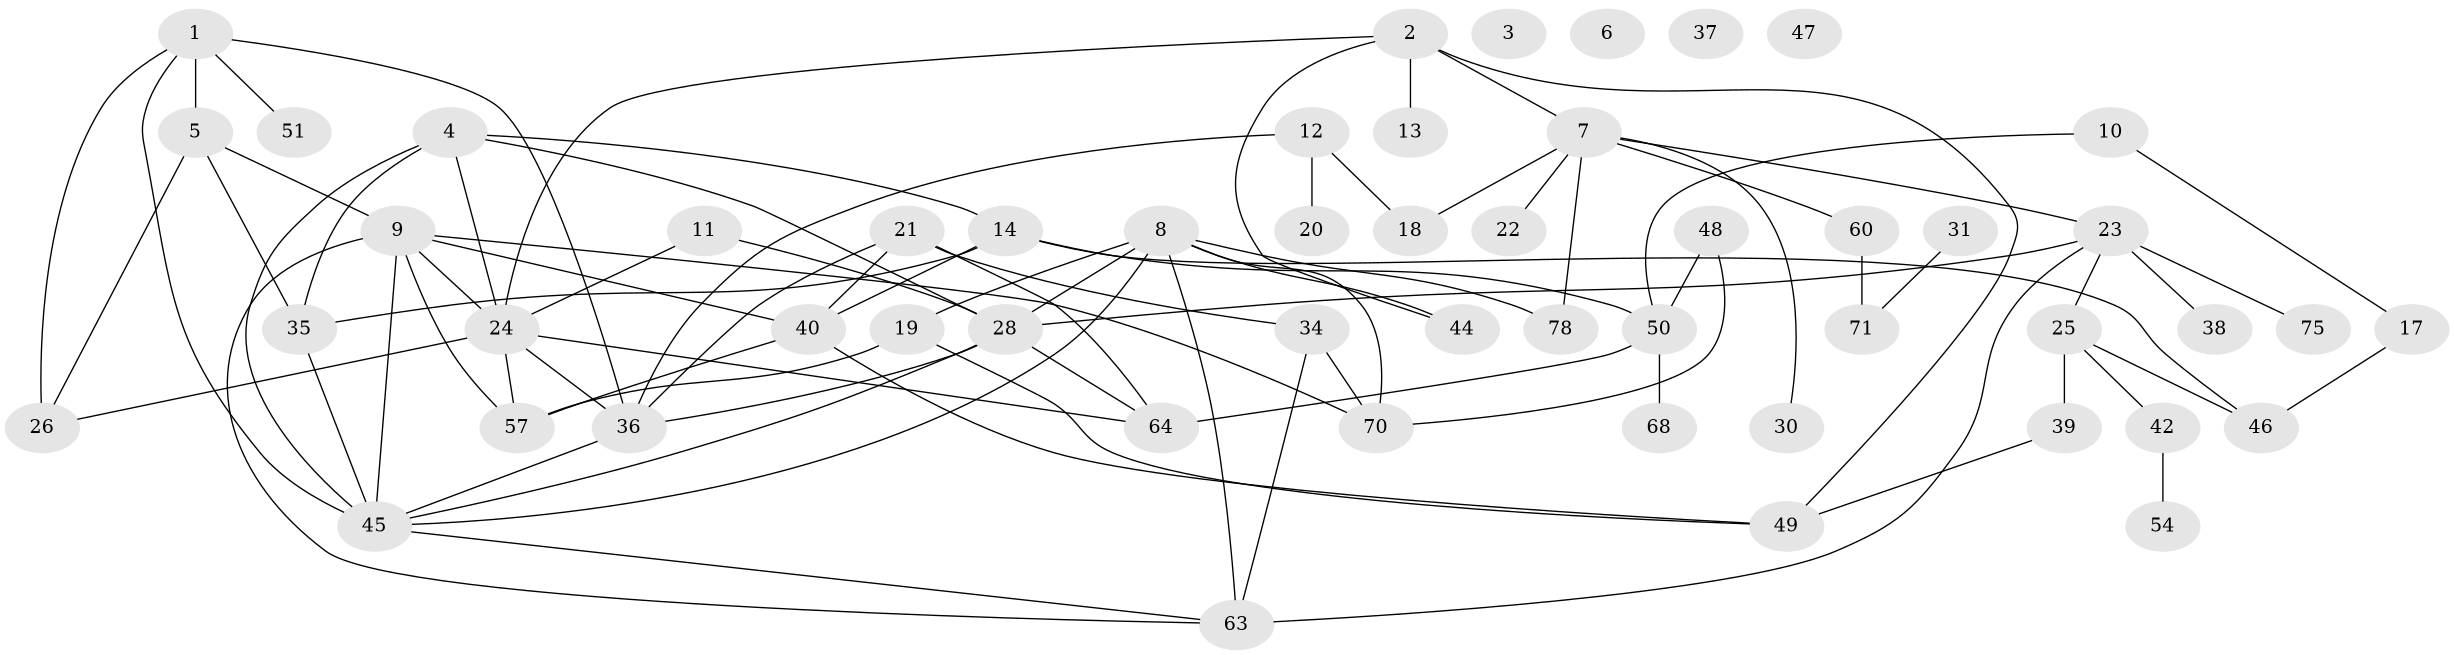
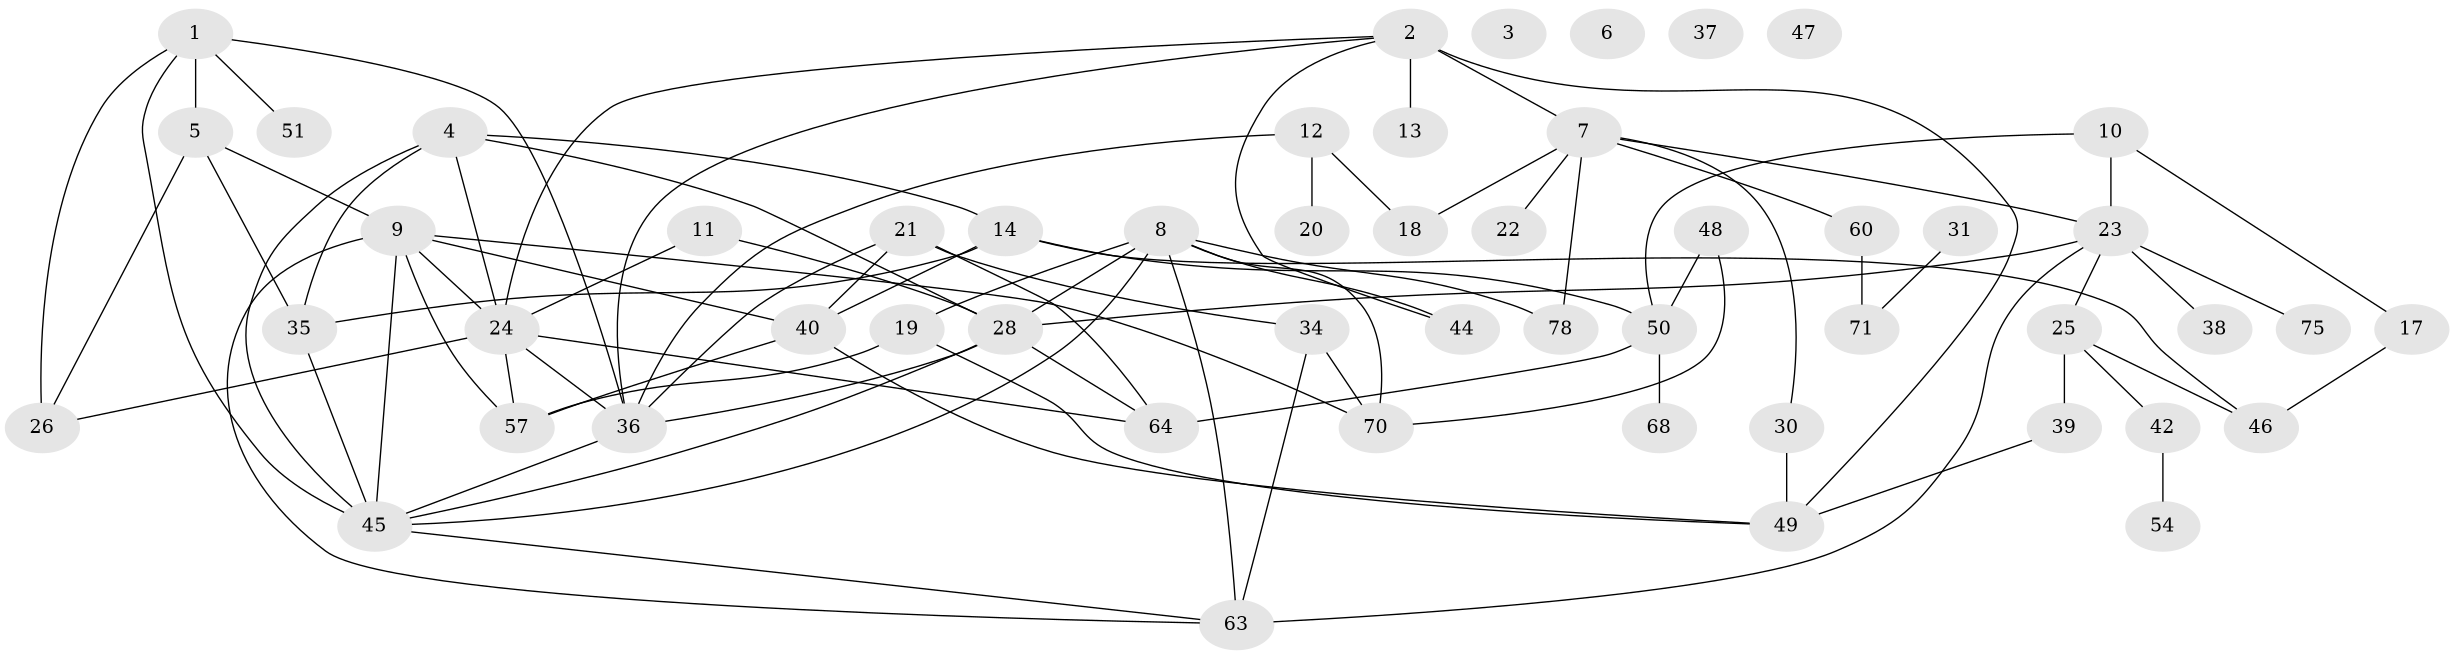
  graph {
    node [color=gray90 style=filled]
    1 [super="+59"]
    5 [super="+16"]
    26
    36
    45 [super="+69"]
    51
    35 [super="+65"]
    9 [super="+73"]
    63 [super="+79"]
    2 [super="+43"]
    7 [super="+72"]
    13
    24 [super="+29"]
    44
    49 [super="+56"]
    18
    22
    23 [super="+58"]
    30 [super="+33"]
    60 [super="+67"]
    78
    57 [super="+80"]
    64
    3
    4 [super="+81"]
    14 [super="+66"]
    28 [super="+52"]
    40
    50 [super="+84"]
    46
    70 [super="+77"]
    6
    25 [super="+27"]
    38
    75
    71 [super="+82"]
    8 [super="+41"]
    19
    10 [super="+83"]
    17 [super="+53"]
    68
    11 [super="+15"]
    12 [super="+55"]
    20
    21 [super="+32"]
    34 [super="+62"]
    39
    42 [super="+61"]
    54
    31
    37
    47 [super="+74"]
    48
    1 -- 5
    1 -- 26
    1 -- 36
    1 -- 45
    1 -- 51
    5 -- 26
    5 -- 35
    5 -- 9
    36 -- 45
    45 -- 63
    35 -- 45 [weight=2]
    9 -- 45
    9 -- 63
    9 -- 24
    9 -- 57
    9 -- 40
    9 -- 70
+   2 -- 36
    2 -- 7
    2 -- 13 [weight=2]
    2 -- 24
    2 -- 44
    2 -- 49
    7 -- 18
    7 -- 22
    7 -- 23
    7 -- 30
    7 -- 60
    7 -- 78
    24 -- 26
    24 -- 36
    24 -- 57
    24 -- 64
    23 -- 63
    23 -- 28
    23 -- 25
    23 -- 38
    23 -- 75
+   30 -- 49
    60 -- 71
    4 -- 45
    4 -- 35
    4 -- 24
    4 -- 14
    4 -- 28
    14 -- 35
    14 -- 40
    14 -- 50
    14 -- 46
    28 -- 36
    28 -- 45
    28 -- 64
    40 -- 49
    40 -- 57
    50 -- 64
    50 -- 68
    25 -- 46
    25 -- 39
    25 -- 42
    8 -- 45
    8 -- 63
    8 -- 44
    8 -- 78
    8 -- 28
    8 -- 70
    8 -- 19
    19 -- 49
    19 -- 57
+   10 -- 23
    10 -- 50
    10 -- 17
    17 -- 46
    11 -- 24
    11 -- 28
    12 -- 36
    12 -- 18
    12 -- 20
    21 -- 36
    21 -- 64
    21 -- 40
    21 -- 34
    34 -- 63
    34 -- 70
    39 -- 49
    42 -- 54
    31 -- 71
    48 -- 50
    48 -- 70
  }
